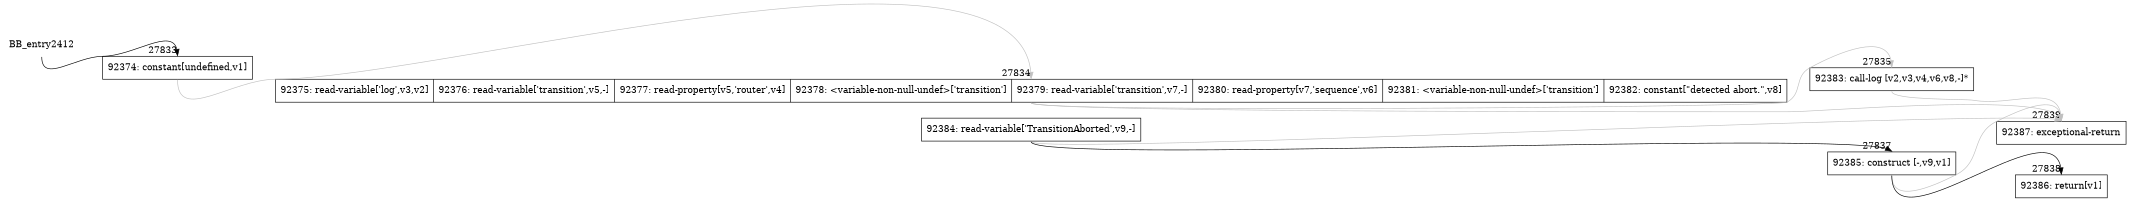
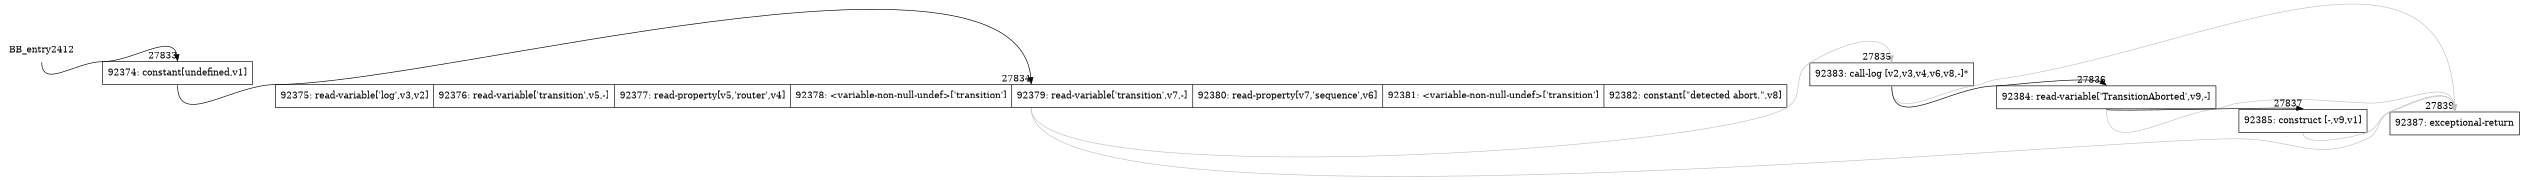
  digraph {
    rankdir=LR
    node [shape=record]
    edge [headport=n tailport=s]
    n1 [label=BB_entry2412 shape=none]
    n2 [label="{92374: constant[undefined,v1]}"]
    n3 [label="{92375: read-variable['log',v3,v2]|92376: read-variable['transition',v5,-]|92377: read-property[v5,'router',v4]|92378: \<variable-non-null-undef\>['transition']|92379: read-variable['transition',v7,-]|92380: read-property[v7,'sequence',v6]|92381: \<variable-non-null-undef\>['transition']|92382: constant[\"detected abort.\",v8]}"]
    n4 [label="{92383: call-log [v2,v3,v4,v6,v8,-]*}"]
    n5 [label="{92387: exceptional-return}"]
    n6 [label="{92384: read-variable['TransitionAborted',v9,-]}"]
    n7 [label="{92385: construct [-,v9,v1]}"]
-   n8 [label="{92386: return[v1]}"]
    n1 -> n2 [headlabel="    27833"]
-   n2 -> n3 [headlabel="      27834" color=gray]
+   n2 -> n3 [headlabel="      27834"]
    n3 -> n4 [color=gray headlabel="      27835"]
    n3 -> n5 [color=gray headlabel="      27839"]
    n4 -> n5 [color=gray]
+   n4 -> n6 [headlabel="      27836"]
    n6 -> n5 [color=gray]
    n6 -> n7 [headlabel="      27837"]
    n7 -> n5 [color=gray]
-   n7 -> n8 [headlabel="      27838"]
  }
